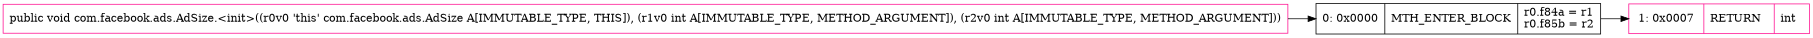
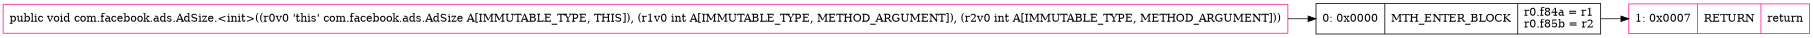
  digraph {
    rankdir=LR
    node [shape=record color=deeppink]
    edge [style=solid]
    n1 [label="{0\:\ 0x0000|MTH_ENTER_BLOCK\l|r0.f84a = r1\lr0.f85b = r2\l}" color=black]
-   n2 [label="{1\:\ 0x0007|RETURN\l|int\l}"]
+   n2 [label="{1\:\ 0x0007|RETURN\l|return\l}"]
    n3 [label="{public void com.facebook.ads.AdSize.\<init\>((r0v0 'this' com.facebook.ads.AdSize A[IMMUTABLE_TYPE, THIS]), (r1v0 int A[IMMUTABLE_TYPE, METHOD_ARGUMENT]), (r2v0 int A[IMMUTABLE_TYPE, METHOD_ARGUMENT])) }"]
    n1 -> n2
    n3 -> n1
  }
